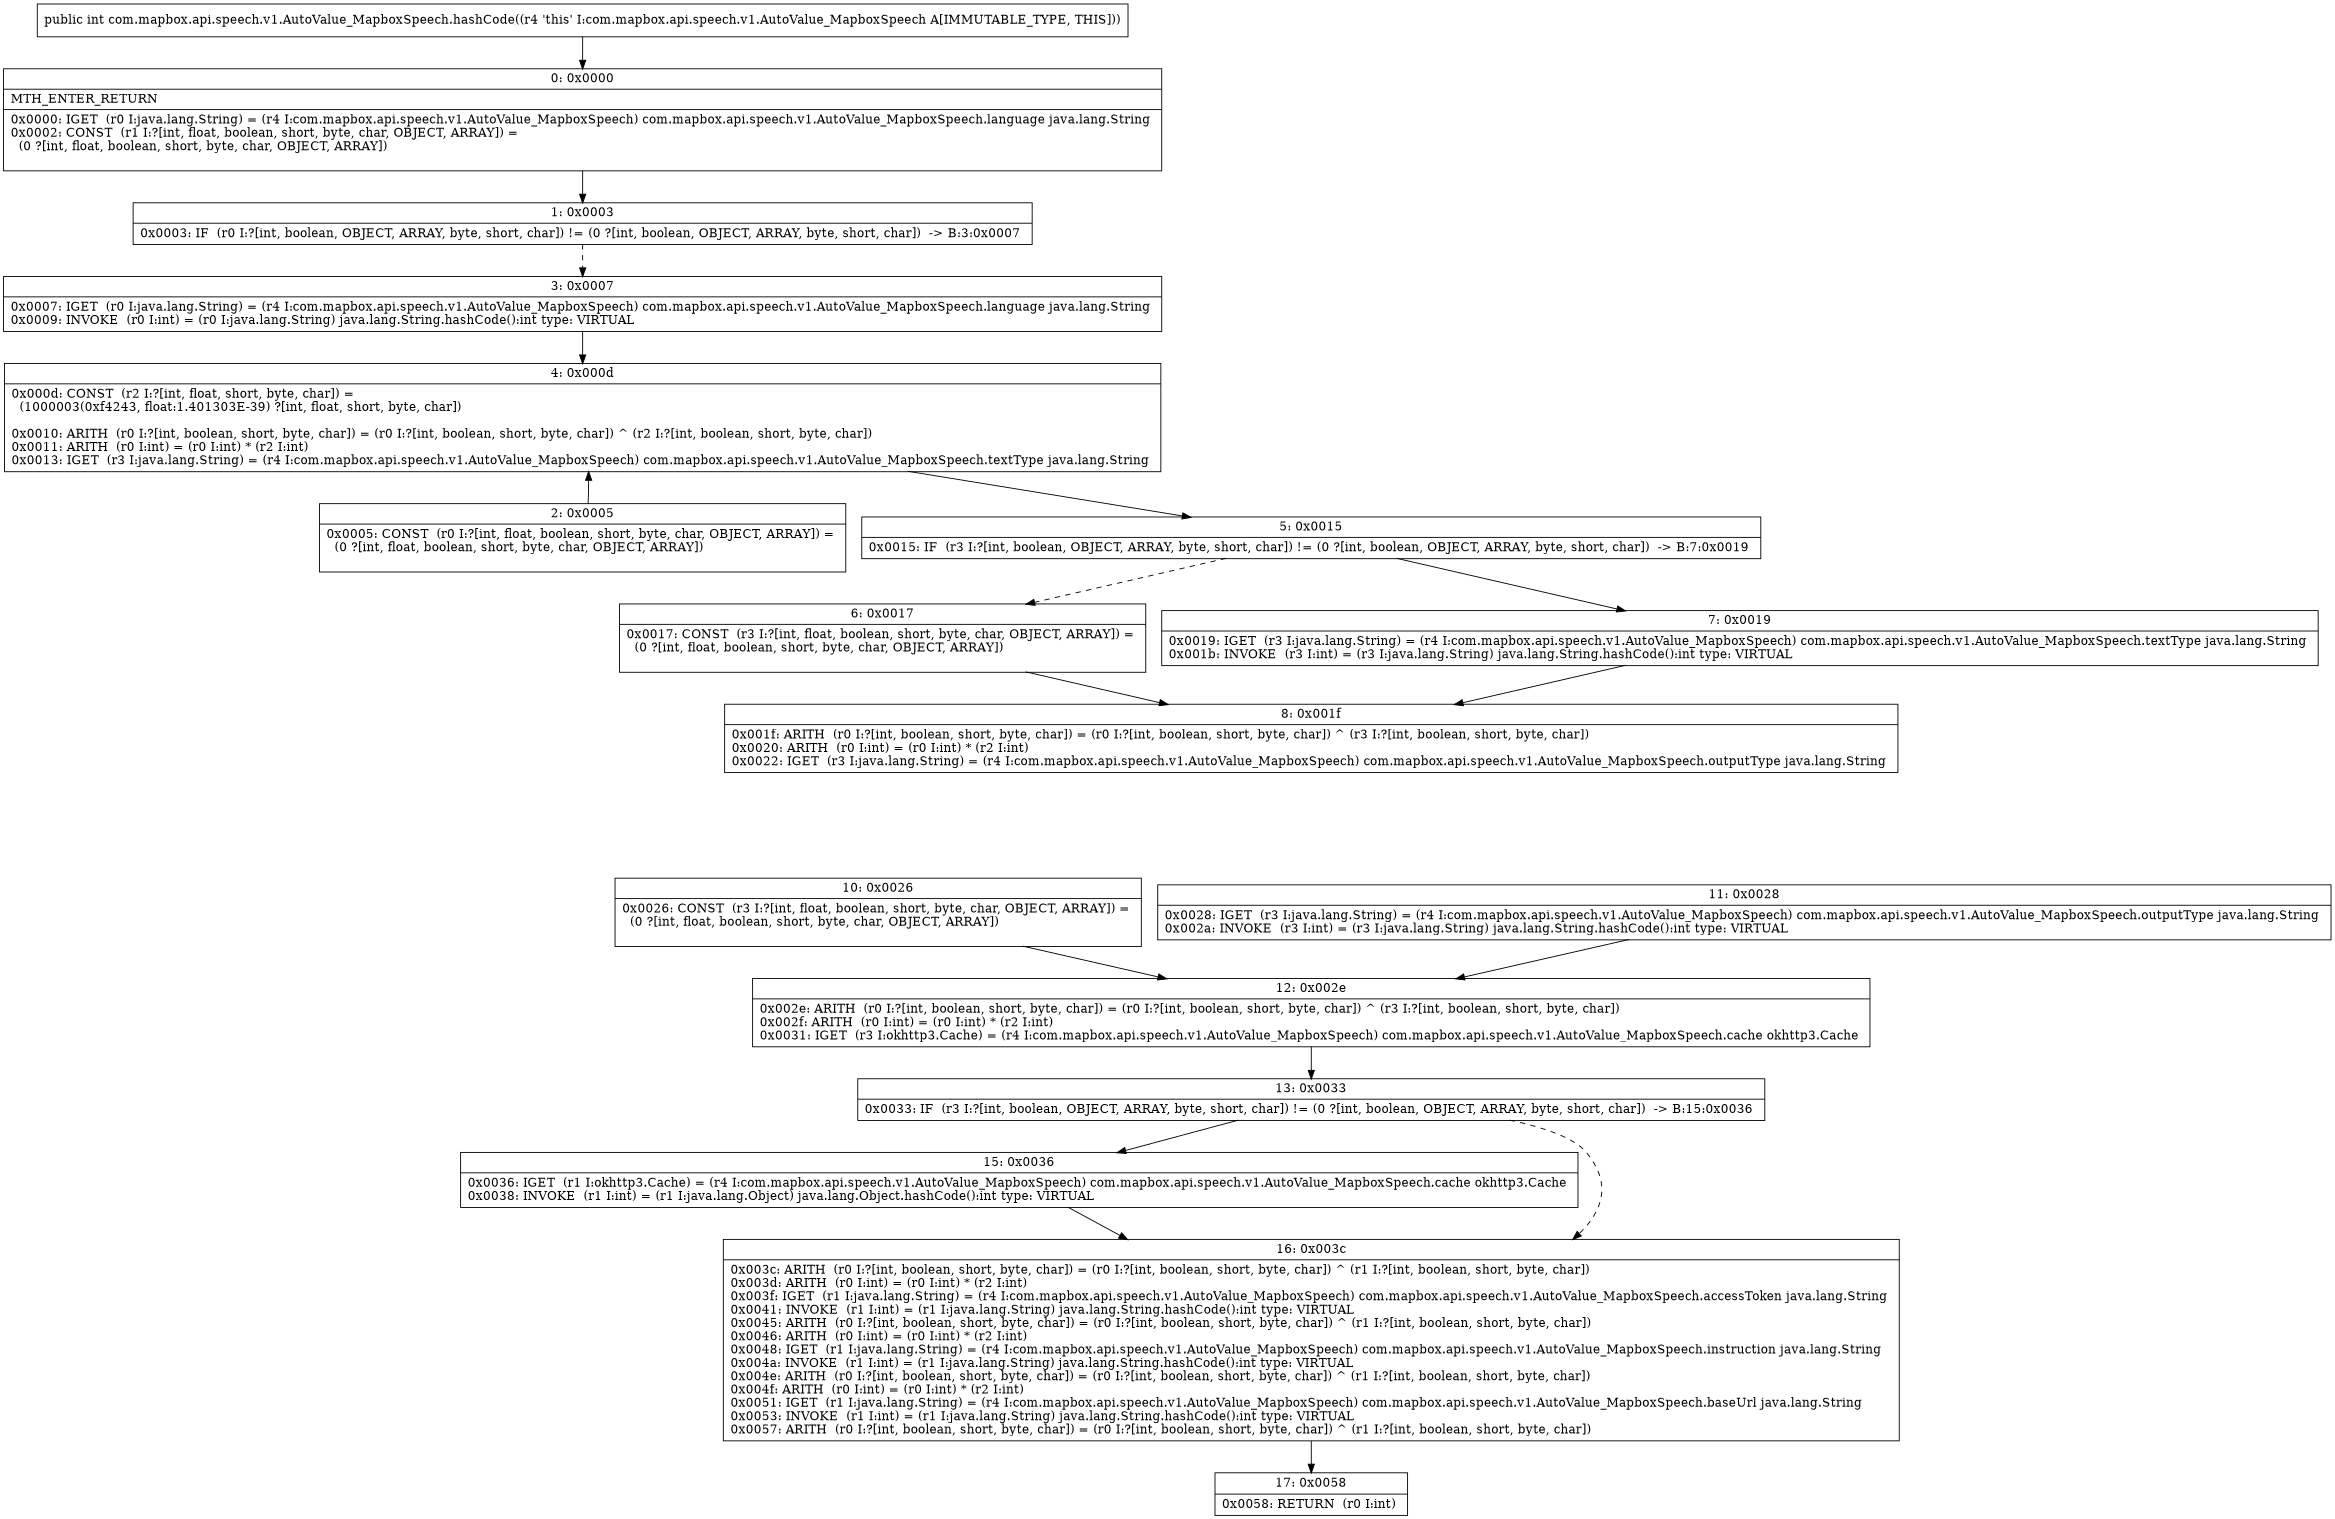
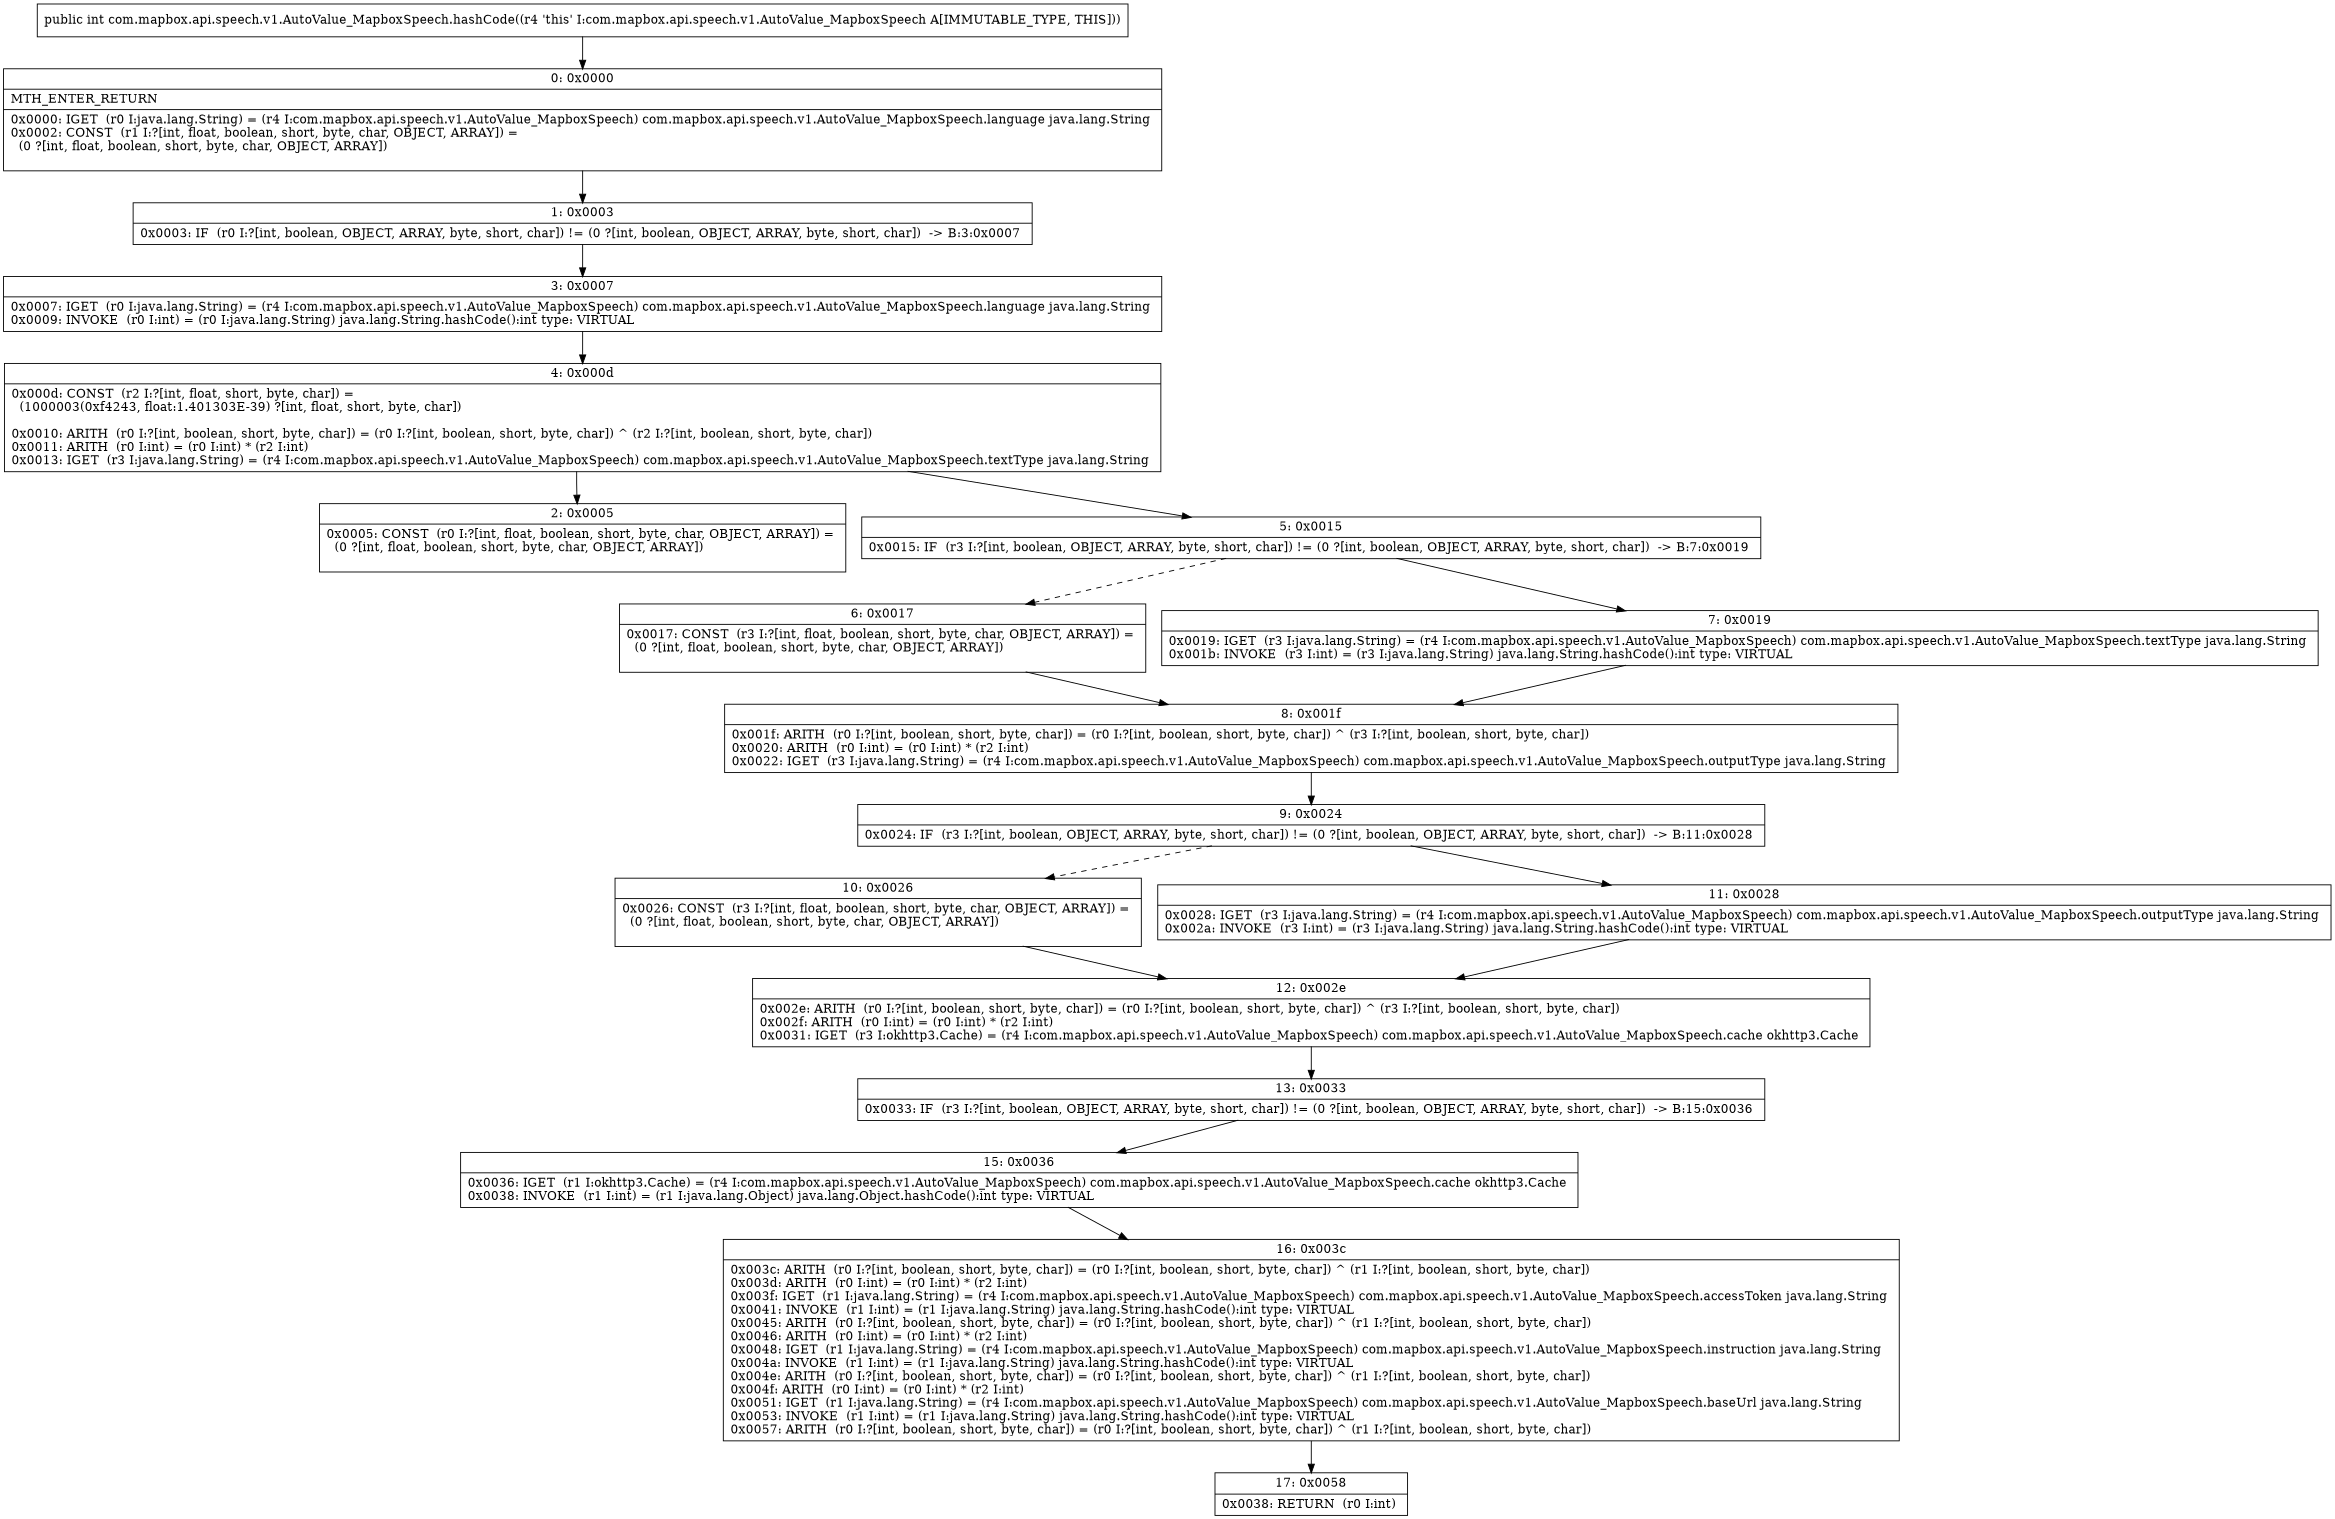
  digraph {
    node [shape=record]
    n1 [label="{0\:\ 0x0000|MTH_ENTER_RETURN\l|0x0000: IGET  (r0 I:java.lang.String) = (r4 I:com.mapbox.api.speech.v1.AutoValue_MapboxSpeech) com.mapbox.api.speech.v1.AutoValue_MapboxSpeech.language java.lang.String \l0x0002: CONST  (r1 I:?[int, float, boolean, short, byte, char, OBJECT, ARRAY]) = \l  (0 ?[int, float, boolean, short, byte, char, OBJECT, ARRAY])\l \l}"]
    n2 [label="{1\:\ 0x0003|0x0003: IF  (r0 I:?[int, boolean, OBJECT, ARRAY, byte, short, char]) != (0 ?[int, boolean, OBJECT, ARRAY, byte, short, char])  \-\> B:3:0x0007 \l}"]
    n3 [label="{3\:\ 0x0007|0x0007: IGET  (r0 I:java.lang.String) = (r4 I:com.mapbox.api.speech.v1.AutoValue_MapboxSpeech) com.mapbox.api.speech.v1.AutoValue_MapboxSpeech.language java.lang.String \l0x0009: INVOKE  (r0 I:int) = (r0 I:java.lang.String) java.lang.String.hashCode():int type: VIRTUAL \l}"]
    n4 [label="{2\:\ 0x0005|0x0005: CONST  (r0 I:?[int, float, boolean, short, byte, char, OBJECT, ARRAY]) = \l  (0 ?[int, float, boolean, short, byte, char, OBJECT, ARRAY])\l \l}"]
    n5 [label="{4\:\ 0x000d|0x000d: CONST  (r2 I:?[int, float, short, byte, char]) = \l  (1000003(0xf4243, float:1.401303E\-39) ?[int, float, short, byte, char])\l \l0x0010: ARITH  (r0 I:?[int, boolean, short, byte, char]) = (r0 I:?[int, boolean, short, byte, char]) ^ (r2 I:?[int, boolean, short, byte, char]) \l0x0011: ARITH  (r0 I:int) = (r0 I:int) * (r2 I:int) \l0x0013: IGET  (r3 I:java.lang.String) = (r4 I:com.mapbox.api.speech.v1.AutoValue_MapboxSpeech) com.mapbox.api.speech.v1.AutoValue_MapboxSpeech.textType java.lang.String \l}"]
    n6 [label="{5\:\ 0x0015|0x0015: IF  (r3 I:?[int, boolean, OBJECT, ARRAY, byte, short, char]) != (0 ?[int, boolean, OBJECT, ARRAY, byte, short, char])  \-\> B:7:0x0019 \l}"]
    n7 [label="{6\:\ 0x0017|0x0017: CONST  (r3 I:?[int, float, boolean, short, byte, char, OBJECT, ARRAY]) = \l  (0 ?[int, float, boolean, short, byte, char, OBJECT, ARRAY])\l \l}"]
    n8 [label="{7\:\ 0x0019|0x0019: IGET  (r3 I:java.lang.String) = (r4 I:com.mapbox.api.speech.v1.AutoValue_MapboxSpeech) com.mapbox.api.speech.v1.AutoValue_MapboxSpeech.textType java.lang.String \l0x001b: INVOKE  (r3 I:int) = (r3 I:java.lang.String) java.lang.String.hashCode():int type: VIRTUAL \l}"]
    n9 [label="{8\:\ 0x001f|0x001f: ARITH  (r0 I:?[int, boolean, short, byte, char]) = (r0 I:?[int, boolean, short, byte, char]) ^ (r3 I:?[int, boolean, short, byte, char]) \l0x0020: ARITH  (r0 I:int) = (r0 I:int) * (r2 I:int) \l0x0022: IGET  (r3 I:java.lang.String) = (r4 I:com.mapbox.api.speech.v1.AutoValue_MapboxSpeech) com.mapbox.api.speech.v1.AutoValue_MapboxSpeech.outputType java.lang.String \l}"]
+   n10 [label="{9\:\ 0x0024|0x0024: IF  (r3 I:?[int, boolean, OBJECT, ARRAY, byte, short, char]) != (0 ?[int, boolean, OBJECT, ARRAY, byte, short, char])  \-\> B:11:0x0028 \l}"]
    n11 [label="{10\:\ 0x0026|0x0026: CONST  (r3 I:?[int, float, boolean, short, byte, char, OBJECT, ARRAY]) = \l  (0 ?[int, float, boolean, short, byte, char, OBJECT, ARRAY])\l \l}"]
    n12 [label="{11\:\ 0x0028|0x0028: IGET  (r3 I:java.lang.String) = (r4 I:com.mapbox.api.speech.v1.AutoValue_MapboxSpeech) com.mapbox.api.speech.v1.AutoValue_MapboxSpeech.outputType java.lang.String \l0x002a: INVOKE  (r3 I:int) = (r3 I:java.lang.String) java.lang.String.hashCode():int type: VIRTUAL \l}"]
    n13 [label="{12\:\ 0x002e|0x002e: ARITH  (r0 I:?[int, boolean, short, byte, char]) = (r0 I:?[int, boolean, short, byte, char]) ^ (r3 I:?[int, boolean, short, byte, char]) \l0x002f: ARITH  (r0 I:int) = (r0 I:int) * (r2 I:int) \l0x0031: IGET  (r3 I:okhttp3.Cache) = (r4 I:com.mapbox.api.speech.v1.AutoValue_MapboxSpeech) com.mapbox.api.speech.v1.AutoValue_MapboxSpeech.cache okhttp3.Cache \l}"]
    n14 [label="{13\:\ 0x0033|0x0033: IF  (r3 I:?[int, boolean, OBJECT, ARRAY, byte, short, char]) != (0 ?[int, boolean, OBJECT, ARRAY, byte, short, char])  \-\> B:15:0x0036 \l}"]
    n15 [label="{15\:\ 0x0036|0x0036: IGET  (r1 I:okhttp3.Cache) = (r4 I:com.mapbox.api.speech.v1.AutoValue_MapboxSpeech) com.mapbox.api.speech.v1.AutoValue_MapboxSpeech.cache okhttp3.Cache \l0x0038: INVOKE  (r1 I:int) = (r1 I:java.lang.Object) java.lang.Object.hashCode():int type: VIRTUAL \l}"]
    n16 [label="{16\:\ 0x003c|0x003c: ARITH  (r0 I:?[int, boolean, short, byte, char]) = (r0 I:?[int, boolean, short, byte, char]) ^ (r1 I:?[int, boolean, short, byte, char]) \l0x003d: ARITH  (r0 I:int) = (r0 I:int) * (r2 I:int) \l0x003f: IGET  (r1 I:java.lang.String) = (r4 I:com.mapbox.api.speech.v1.AutoValue_MapboxSpeech) com.mapbox.api.speech.v1.AutoValue_MapboxSpeech.accessToken java.lang.String \l0x0041: INVOKE  (r1 I:int) = (r1 I:java.lang.String) java.lang.String.hashCode():int type: VIRTUAL \l0x0045: ARITH  (r0 I:?[int, boolean, short, byte, char]) = (r0 I:?[int, boolean, short, byte, char]) ^ (r1 I:?[int, boolean, short, byte, char]) \l0x0046: ARITH  (r0 I:int) = (r0 I:int) * (r2 I:int) \l0x0048: IGET  (r1 I:java.lang.String) = (r4 I:com.mapbox.api.speech.v1.AutoValue_MapboxSpeech) com.mapbox.api.speech.v1.AutoValue_MapboxSpeech.instruction java.lang.String \l0x004a: INVOKE  (r1 I:int) = (r1 I:java.lang.String) java.lang.String.hashCode():int type: VIRTUAL \l0x004e: ARITH  (r0 I:?[int, boolean, short, byte, char]) = (r0 I:?[int, boolean, short, byte, char]) ^ (r1 I:?[int, boolean, short, byte, char]) \l0x004f: ARITH  (r0 I:int) = (r0 I:int) * (r2 I:int) \l0x0051: IGET  (r1 I:java.lang.String) = (r4 I:com.mapbox.api.speech.v1.AutoValue_MapboxSpeech) com.mapbox.api.speech.v1.AutoValue_MapboxSpeech.baseUrl java.lang.String \l0x0053: INVOKE  (r1 I:int) = (r1 I:java.lang.String) java.lang.String.hashCode():int type: VIRTUAL \l0x0057: ARITH  (r0 I:?[int, boolean, short, byte, char]) = (r0 I:?[int, boolean, short, byte, char]) ^ (r1 I:?[int, boolean, short, byte, char]) \l}"]
-   n17 [label="{17\:\ 0x0058|0x0058: RETURN  (r0 I:int) \l}"]
+   n17 [label="{17\:\ 0x0058|0x0038: RETURN  (r0 I:int) \l}"]
    n18 [label="{public int com.mapbox.api.speech.v1.AutoValue_MapboxSpeech.hashCode((r4 'this' I:com.mapbox.api.speech.v1.AutoValue_MapboxSpeech A[IMMUTABLE_TYPE, THIS])) }"]
    n1 -> n2
-   n2 -> n3 [style=dashed]
+   n2 -> n3
    n3 -> n5
-   n4 -> n5
+   n5 -> n4
    n5 -> n6
    n6 -> n7 [style=dashed]
    n6 -> n8
    n7 -> n9
    n8 -> n9
+   n9 -> n10
+   n10 -> n11 [style=dashed]
+   n10 -> n12
    n11 -> n13
    n12 -> n13
    n13 -> n14
    n14 -> n15
-   n14 -> n16 [style=dashed]
    n15 -> n16
    n16 -> n17
    n18 -> n1
  }
